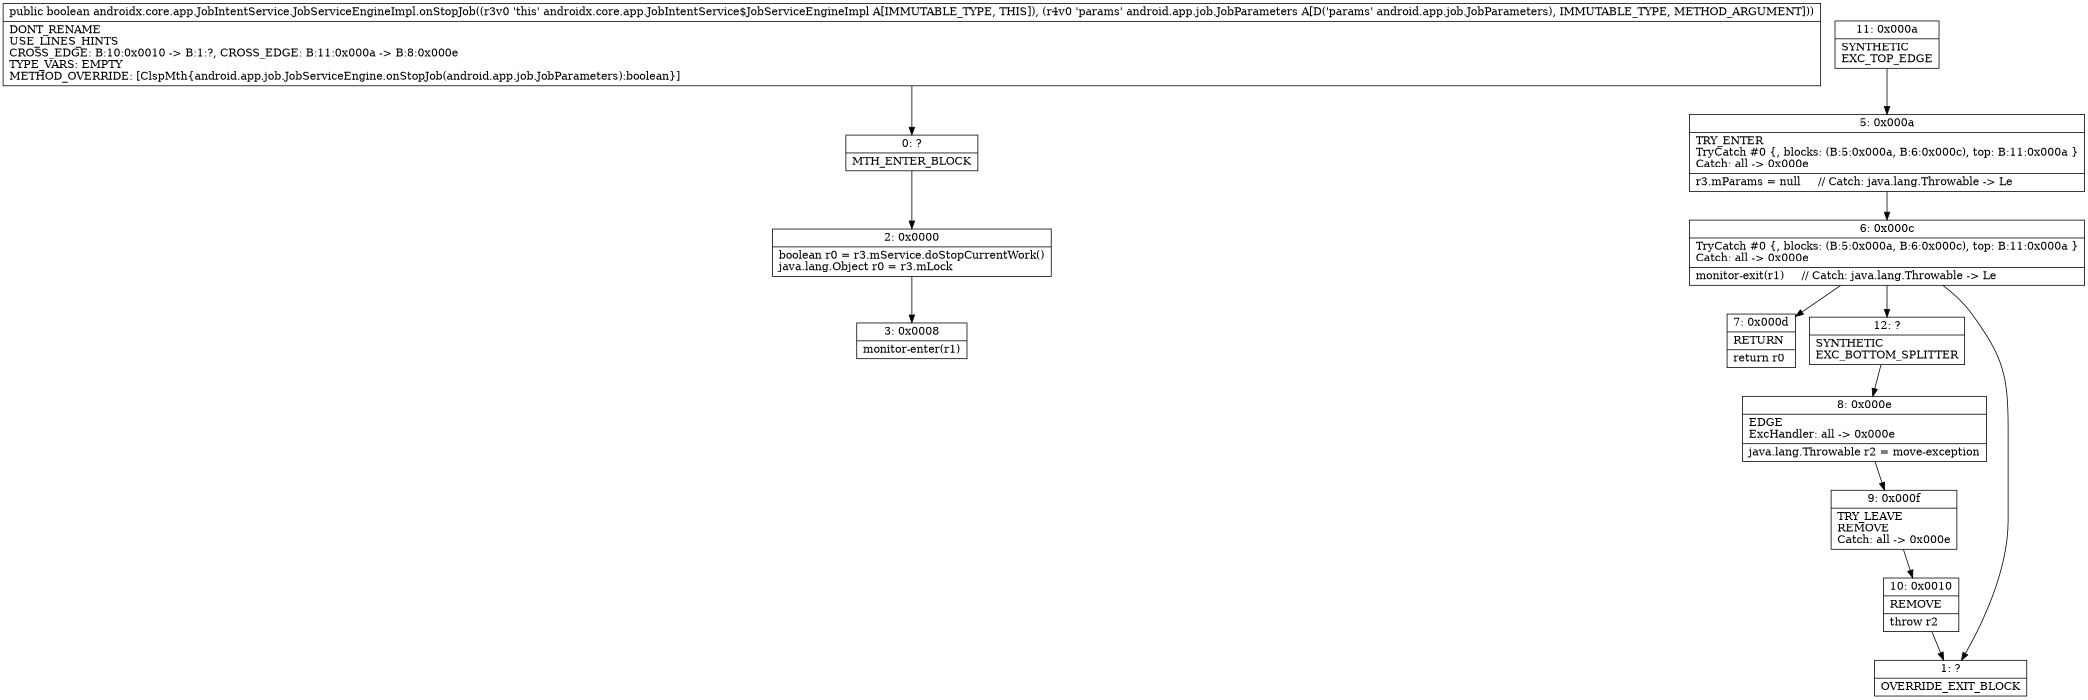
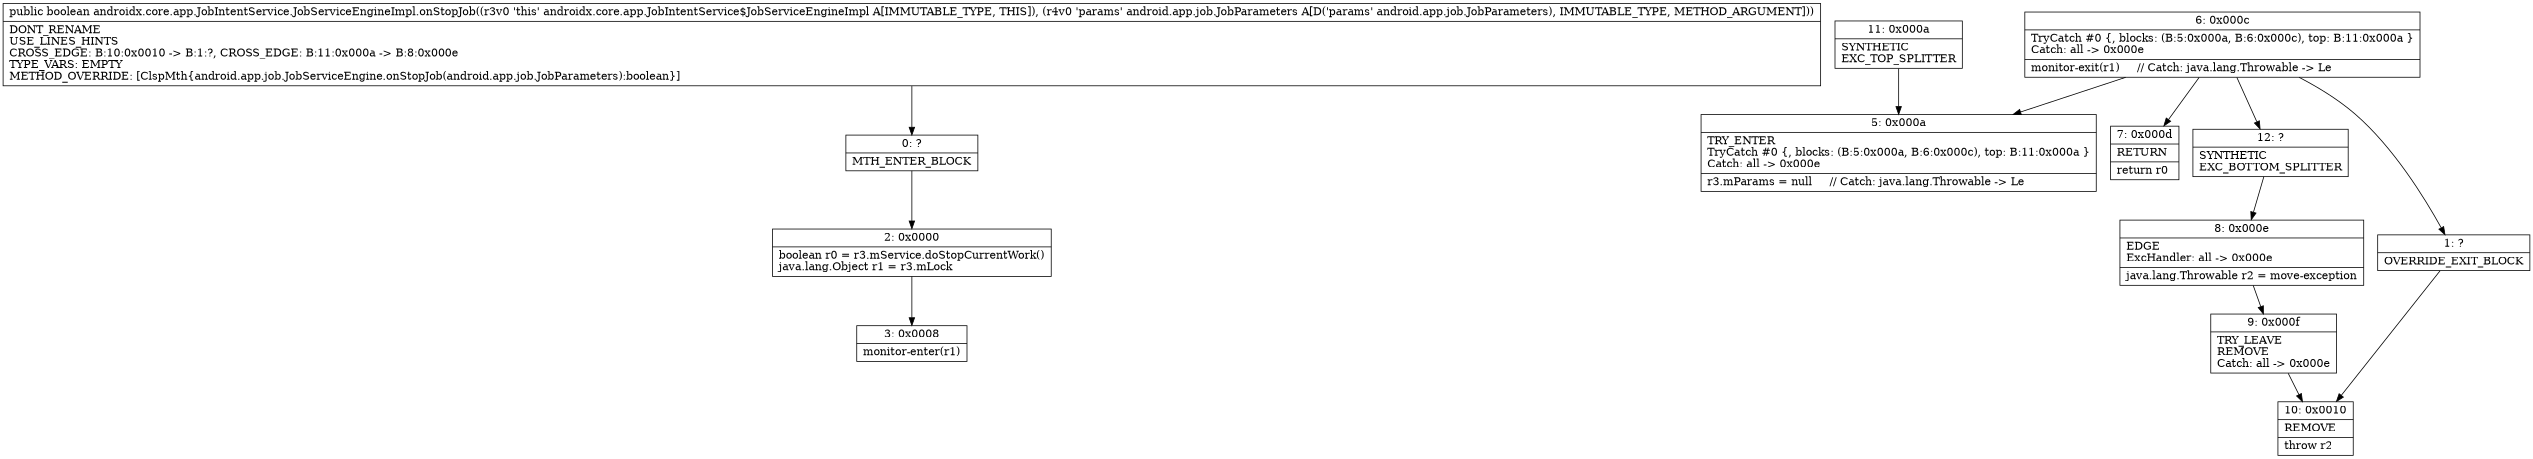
  digraph {
    node [shape=record]
    n1 [label="{0\:\ ?|MTH_ENTER_BLOCK\l}"]
-   n2 [label="{2\:\ 0x0000|boolean r0 = r3.mService.doStopCurrentWork()\ljava.lang.Object r0 = r3.mLock\l}"]
+   n2 [label="{2\:\ 0x0000|boolean r0 = r3.mService.doStopCurrentWork()\ljava.lang.Object r1 = r3.mLock\l}"]
    n3 [label="{3\:\ 0x0008|monitor\-enter(r1)\l}"]
-   n4 [label="{11\:\ 0x000a|SYNTHETIC\lEXC_TOP_EDGE\l}"]
+   n4 [label="{11\:\ 0x000a|SYNTHETIC\lEXC_TOP_SPLITTER\l}"]
    n5 [label="{5\:\ 0x000a|TRY_ENTER\lTryCatch #0 \{, blocks: (B:5:0x000a, B:6:0x000c), top: B:11:0x000a \}\lCatch: all \-\> 0x000e\l|r3.mParams = null     \/\/ Catch: java.lang.Throwable \-\> Le\l}"]
    n6 [label="{6\:\ 0x000c|TryCatch #0 \{, blocks: (B:5:0x000a, B:6:0x000c), top: B:11:0x000a \}\lCatch: all \-\> 0x000e\l|monitor\-exit(r1)     \/\/ Catch: java.lang.Throwable \-\> Le\l}"]
    n7 [label="{8\:\ 0x000e|EDGE\lExcHandler: all \-\> 0x000e\l|java.lang.Throwable r2 = move\-exception\l}"]
    n8 [label="{9\:\ 0x000f|TRY_LEAVE\lREMOVE\lCatch: all \-\> 0x000e\l}"]
    n9 [label="{7\:\ 0x000d|RETURN\l|return r0\l}"]
    n10 [label="{12\:\ ?|SYNTHETIC\lEXC_BOTTOM_SPLITTER\l}"]
    n11 [label="{1\:\ ?|OVERRIDE_EXIT_BLOCK\l}"]
    n12 [label="{10\:\ 0x0010|REMOVE\l|throw r2\l}"]
    n13 [label="{public boolean androidx.core.app.JobIntentService.JobServiceEngineImpl.onStopJob((r3v0 'this' androidx.core.app.JobIntentService$JobServiceEngineImpl A[IMMUTABLE_TYPE, THIS]), (r4v0 'params' android.app.job.JobParameters A[D('params' android.app.job.JobParameters), IMMUTABLE_TYPE, METHOD_ARGUMENT]))  | DONT_RENAME\lUSE_LINES_HINTS\lCROSS_EDGE: B:10:0x0010 \-\> B:1:?, CROSS_EDGE: B:11:0x000a \-\> B:8:0x000e\lTYPE_VARS: EMPTY\lMETHOD_OVERRIDE: [ClspMth\{android.app.job.JobServiceEngine.onStopJob(android.app.job.JobParameters):boolean\}]\l}"]
    n1 -> n2
    n2 -> n3
    n4 -> n5
-   n5 -> n6
+   n6 -> n5
    n6 -> n9
    n6 -> n10
    n6 -> n11
    n7 -> n8
    n8 -> n12
    n10 -> n7
-   n12 -> n11
+   n11 -> n12
    n13 -> n1
  }
